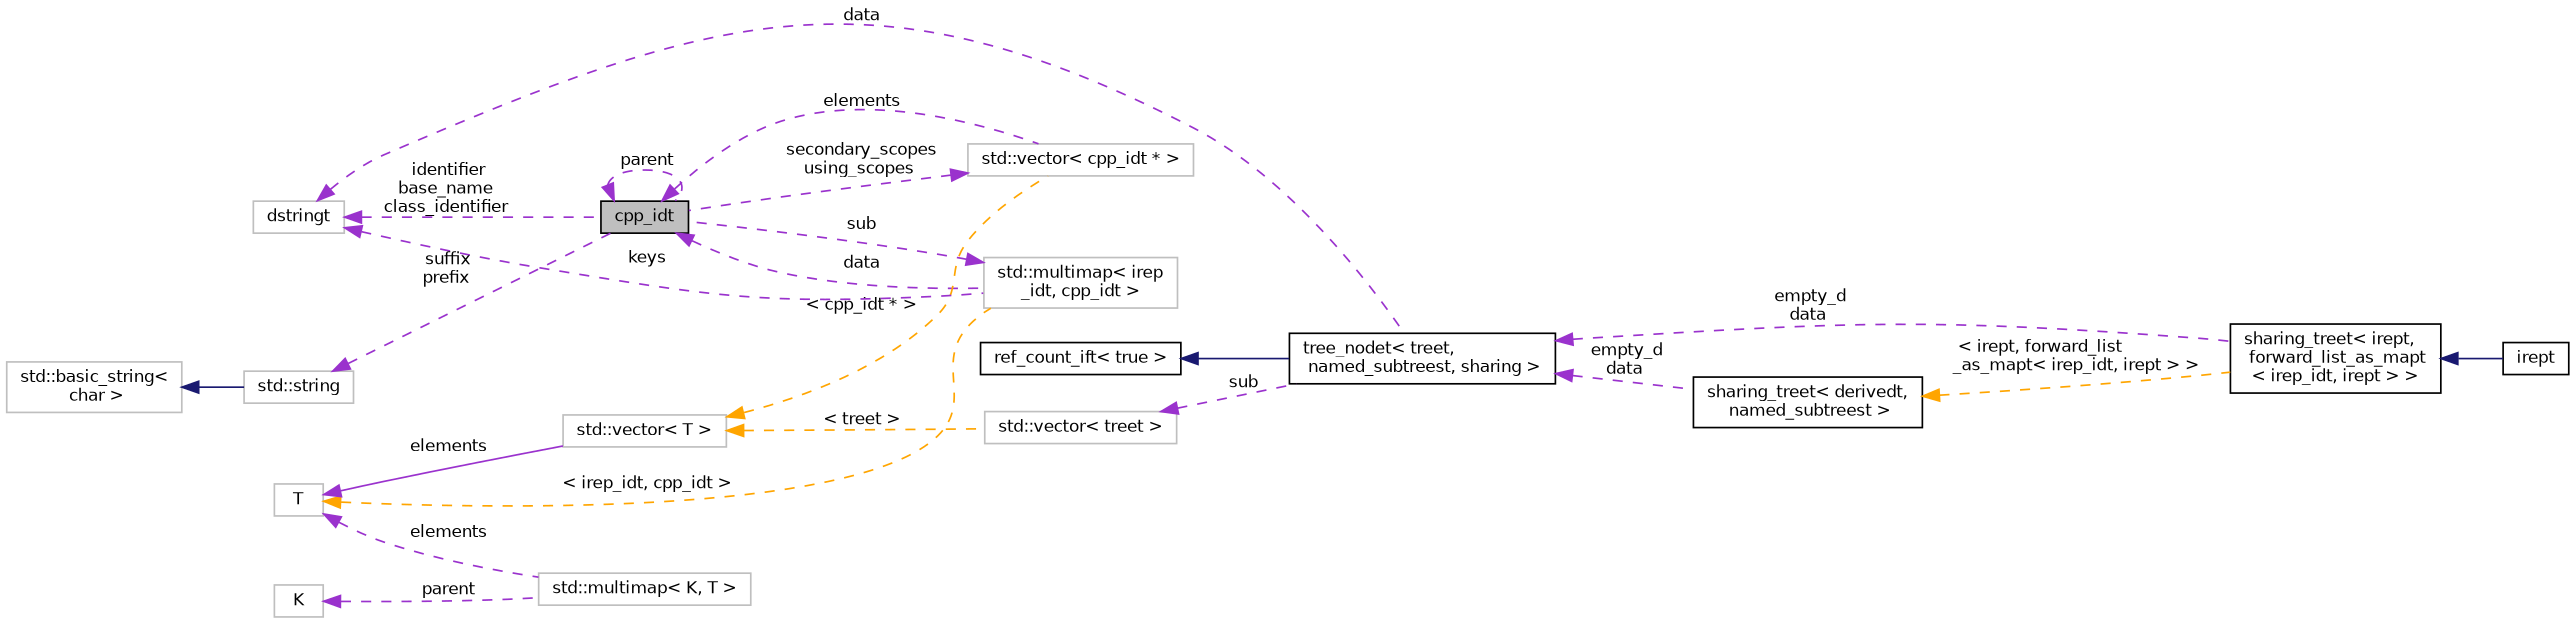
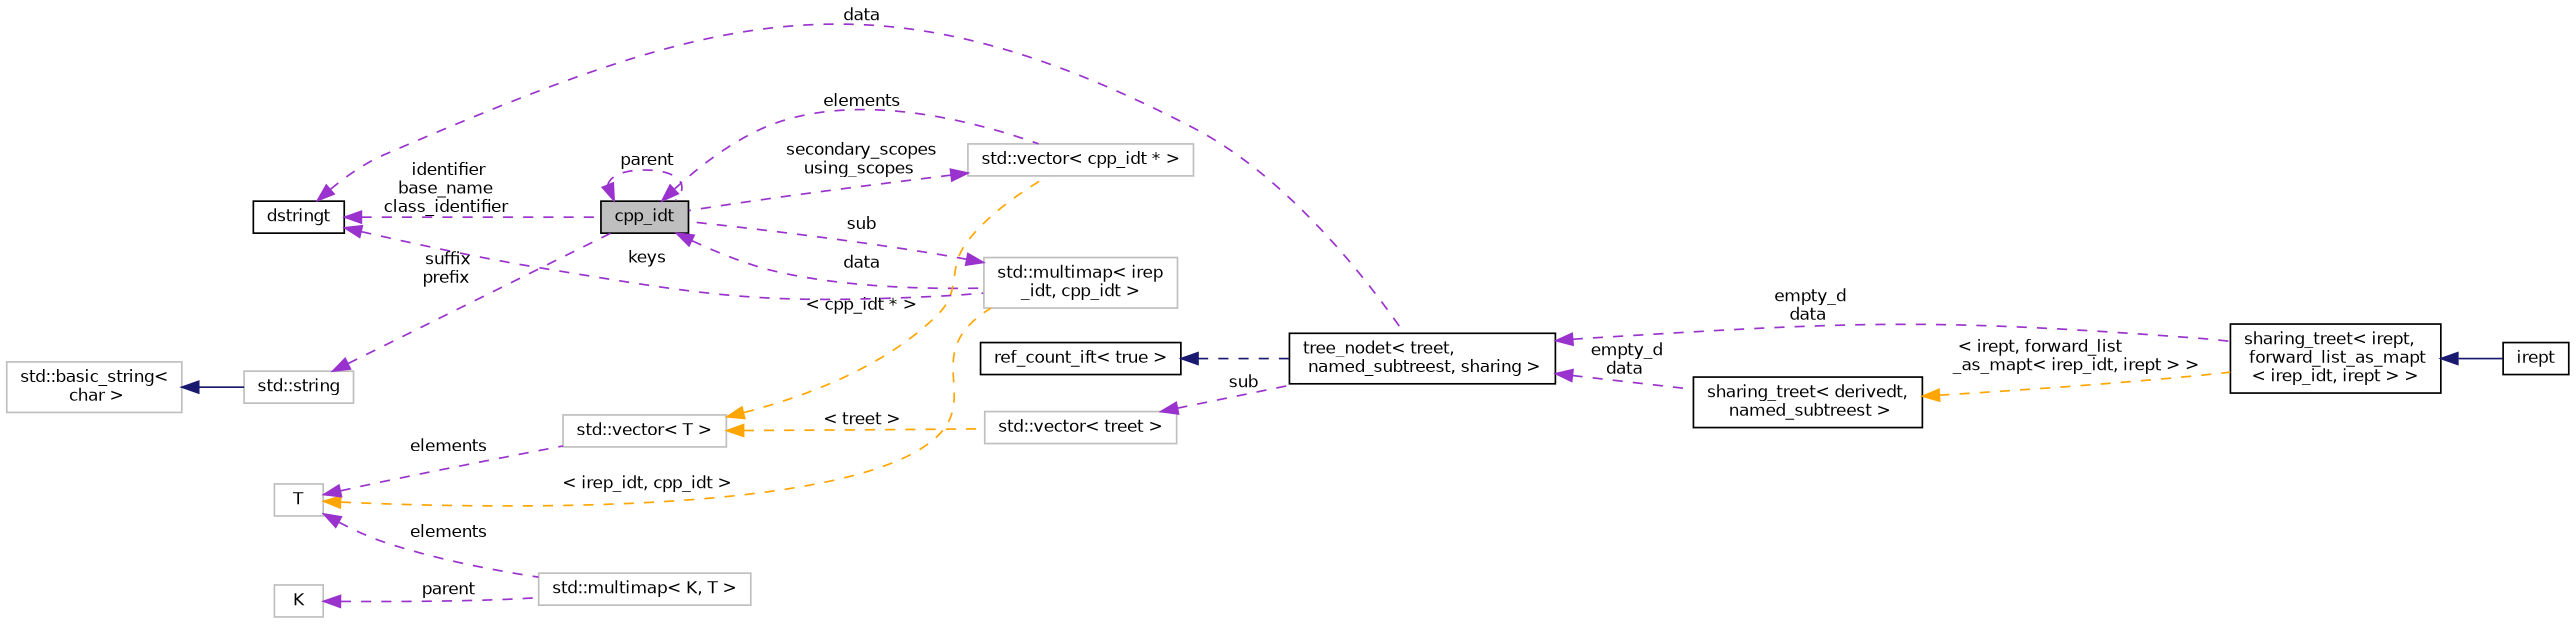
  digraph {
    rankdir=LR
    node [color=grey75 fontname=Helvetica fontsize=10 shape=record]
    edge [color=darkorchid3 dir=back fontname=Helvetica fontsize=10 labelfontname=Helvetica labelfontsize=10 style=dashed]
    n1 [color=black fillcolor=grey75 fontcolor=black height=0.2 label=cpp_idt style=filled width=0.4]
    n2 [height=0.2 label="std::vector\< cpp_idt * \>" width=0.4]
    n3 [height=0.2 label="std::multimap\< irep\l_idt, cpp_idt \>" width=0.4]
    n4 [height=0.2 label="std::vector\< T \>" width=0.4]
    n5 [height=0.2 label="std::vector\< treet \>" width=0.4]
    n6 [color=black height=0.2 label="tree_nodet\< treet,\l named_subtreest, sharing \>" width=0.4]
    n7 [height=0.2 label=T width=0.4]
    n8 [height=0.2 label="std::multimap\< K, T \>" width=0.4]
-   n9 [height=0.2 label=dstringt width=0.4]
+   n9 [color=black height=0.2 label=dstringt width=0.4]
    n10 [color=black height=0.2 label="sharing_treet\< irept,\l forward_list_as_mapt\l\< irep_idt, irept \> \>" width=0.4]
    n11 [color=black height=0.2 label="sharing_treet\< derivedt,\l named_subtreest \>" width=0.4]
    n12 [height=0.2 label=K width=0.4]
    n13 [height=0.2 label="std::string" width=0.4]
    n14 [height=0.2 label="std::basic_string\<\l char \>" width=0.4]
    n15 [color=black height=0.2 label=irept width=0.4]
    n16 [color=black height=0.2 label="ref_count_ift\< true \>" width=0.4]
    n1 -> n1 [label=" parent"]
    n1 -> n2 [label=" elements"]
    n1 -> n3 [label=" data"]
    n2 -> n1 [label=" secondary_scopes\nusing_scopes"]
    n3 -> n1 [label=" sub"]
    n4 -> n2 [color=orange label=" \< cpp_idt * \>"]
    n4 -> n5 [color=orange label=" \< treet \>"]
    n5 -> n6 [label=" sub"]
    n6 -> n10 [label=" empty_d\ndata"]
    n6 -> n11 [label=" empty_d\ndata"]
    n7 -> n3 [color=orange label=" \< irep_idt, cpp_idt \>"]
-   n7 -> n4 [label=" elements" style=solid]
+   n7 -> n4 [label=" elements"]
    n7 -> n8 [label=" elements"]
    n9 -> n1 [label=" identifier\nbase_name\nclass_identifier"]
    n9 -> n3 [label=" keys"]
    n9 -> n6 [label=" data"]
    n10 -> n15 [color=midnightblue style=solid]
    n11 -> n10 [color=orange label=" \< irept, forward_list\l_as_mapt\< irep_idt, irept \> \>"]
    n12 -> n8 [label=" parent"]
    n13 -> n1 [label=" suffix\nprefix"]
    n14 -> n13 [color=midnightblue style=solid]
-   n16 -> n6 [color=midnightblue style=solid]
+   n16 -> n6 [color=midnightblue]
  }
